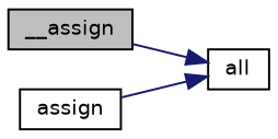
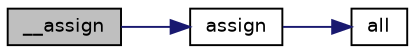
  digraph {
    rankdir=LR
    node [color=black fillcolor=white fontname=Helvetica fontsize=10 shape=record style=filled]
    edge [color=midnightblue fontname=Helvetica fontsize=10 labelfontname=Helvetica labelfontsize=10 style=solid]
    n1 [fillcolor=grey75 fontcolor=black height=0.2 label=__assign width=0.4]
    n2 [height=0.2 label=assign width=0.4]
    n3 [height=0.2 label=all width=0.4]
-   n1 -> n3
+   n1 -> n2
    n2 -> n3
  }
